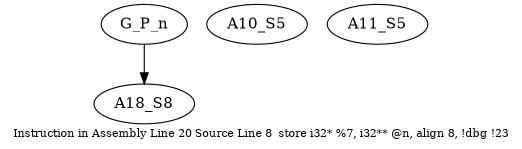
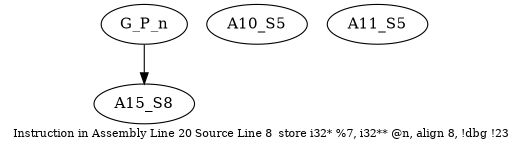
  digraph {
    fontsize=10
    label="Instruction in Assembly Line 20 Source Line 8	store i32* %7, i32** @n, align 8, !dbg !23"
    G_P_n
-   A18_S8
+   A18_S8 [label=A15_S8]
    A10_S5
    A11_S5
    G_P_n -> A18_S8
  }
